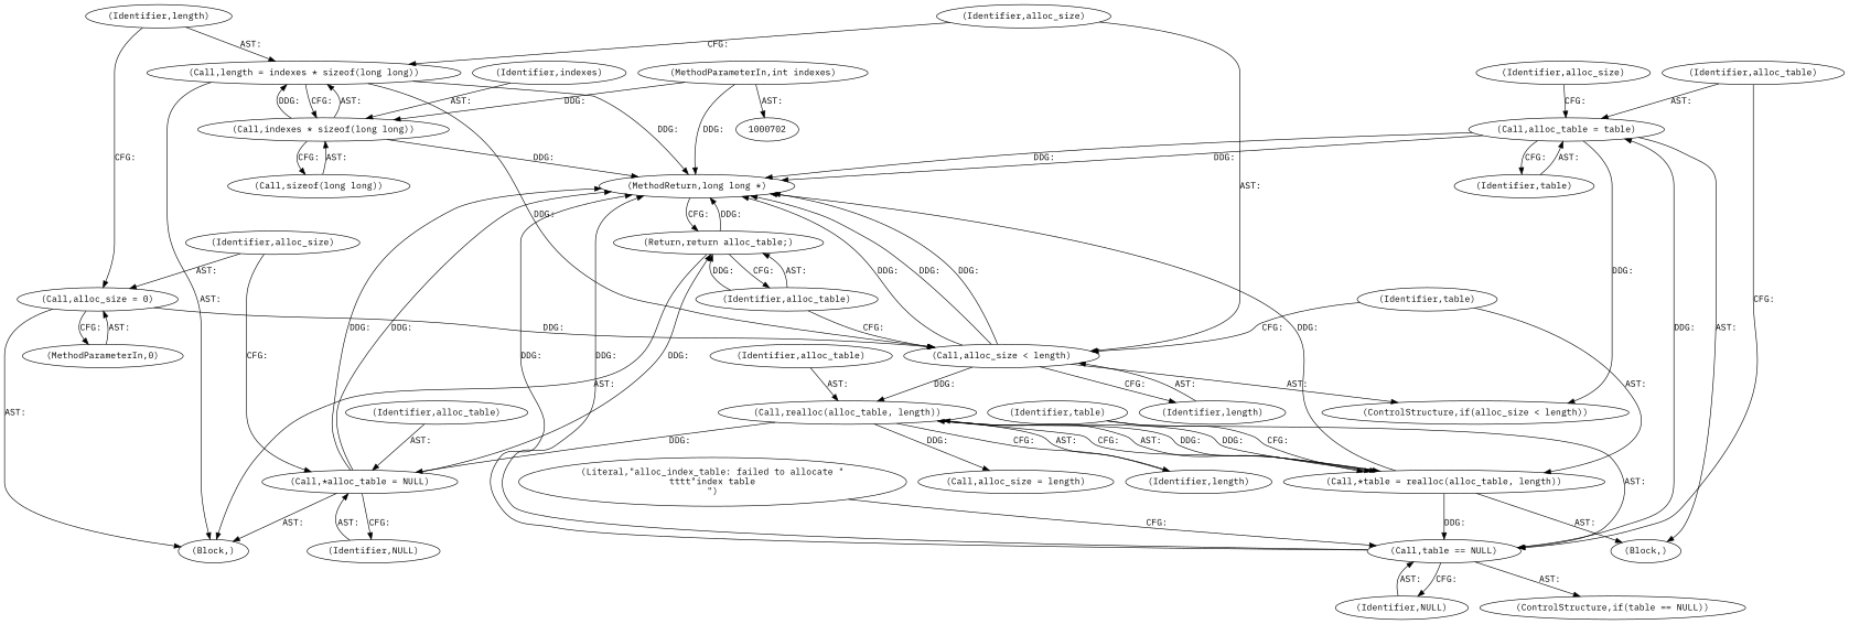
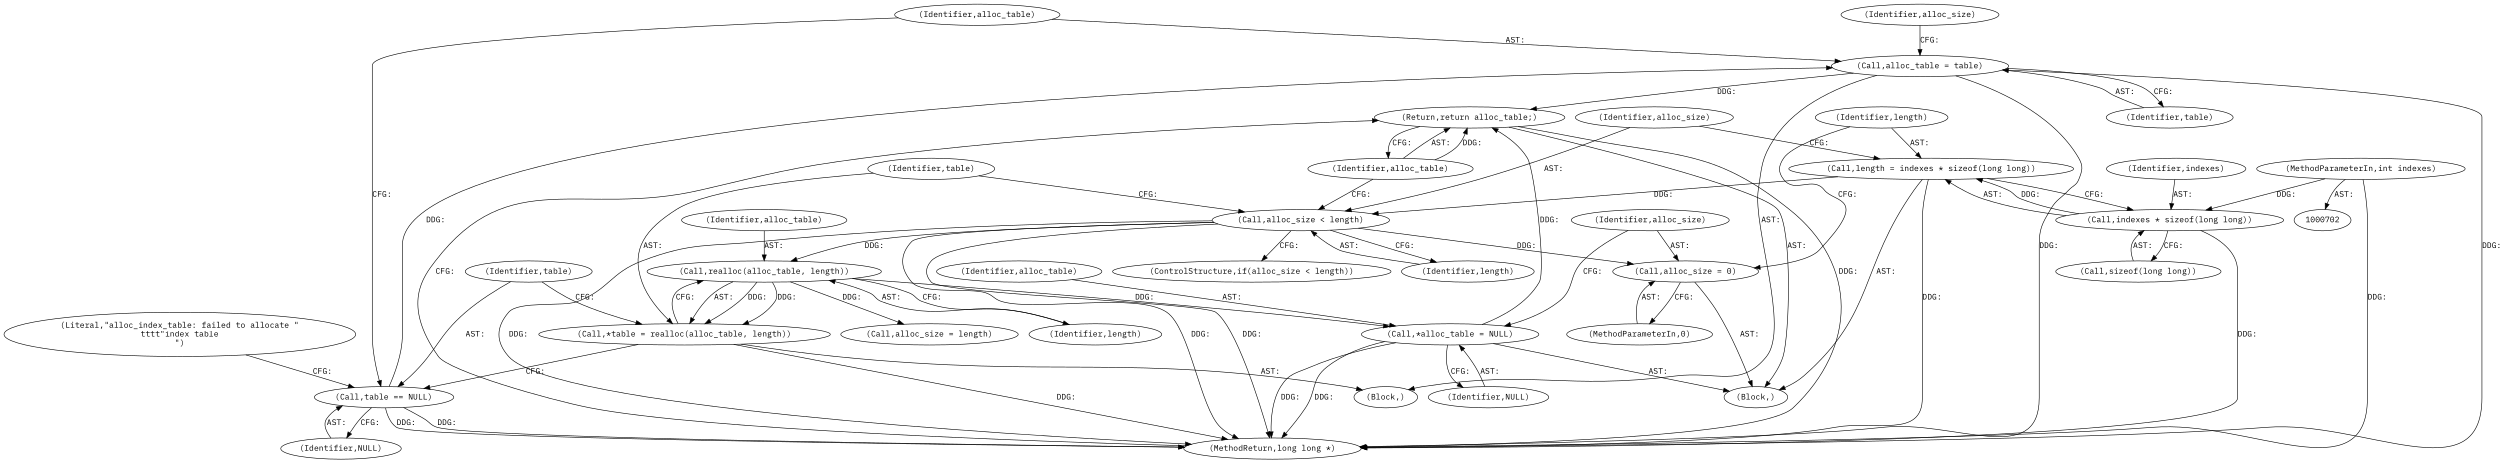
  digraph {
    fontname="IBM Plex Mono"
    node [fontname="IBM Plex Mono"]
    edge [fontname="IBM Plex Mono"]
    n1 [label="(Call,alloc_table = table)"]
    n2 [label="(Return,return alloc_table;)"]
    n3 [label="(MethodReturn,long long *)"]
    n4 [label="(Identifier,table)"]
    n5 [label="(Block,)"]
    n6 [label="(Block,)"]
    n7 [label="(Identifier,alloc_table)"]
    n8 [label="(Call,table == NULL)"]
    n9 [label="(Identifier,NULL)"]
-   n10 [label="(ControlStructure,if(table == NULL))"]
    n11 [label="(Call,*table = realloc(alloc_table, length))"]
    n12 [label="(Call,realloc(alloc_table, length))"]
    n13 [label="(Identifier,length)"]
    n14 [label="(Call,alloc_size = length)"]
    n15 [label="(Call,*alloc_table = NULL)"]
    n16 [label="(Identifier,NULL)"]
    n17 [label="(Call,alloc_size < length)"]
    n18 [label="(ControlStructure,if(alloc_size < length))"]
    n19 [label="(Identifier,length)"]
    n20 [label="(Call,alloc_size = 0)"]
    n21 [label="(MethodParameterIn,0)"]
    n22 [label="(Call,length = indexes * sizeof(long long))"]
    n23 [label="(Call,indexes * sizeof(long long))"]
    n24 [label="(Call,sizeof(long long))"]
    n25 [label="(MethodParameterIn,int indexes)"]
    n26 [label=1000702]
    n27 [label="(Literal,\"alloc_index_table: failed to allocate \"\n\t\t\t\t\"index table\n\")"]
    n28 [label="(Identifier,table)"]
    n29 [label="(Identifier,alloc_size)"]
    n30 [label="(Identifier,alloc_table)"]
    n31 [label="(Identifier,table)"]
    n32 [label="(Identifier,alloc_table)"]
    n33 [label="(Identifier,alloc_table)"]
    n34 [label="(Identifier,length)"]
    n35 [label="(Identifier,indexes)"]
    n36 [label="(Identifier,alloc_size)"]
    n37 [label="(Identifier,alloc_size)"]
-   n1 -> n18 [label="DDG: "]
+   n1 -> n2 [label="DDG: "]
    n1 -> n3 [label="DDG: "]
    n1 -> n3 [label="DDG: "]
    n1 -> n4 [label="CFG: "]
    n1 -> n5 [label="AST: "]
    n2 -> n3 [label="DDG: "]
    n2 -> n6 [label="AST: "]
    n2 -> n7 [label="CFG: "]
    n3 -> n2 [label="CFG: "]
    n4 -> n1 [label="AST: "]
    n7 -> n2 [label="AST: "]
    n7 -> n2 [label="DDG: "]
    n7 -> n17 [label="CFG: "]
    n8 -> n1 [label="DDG: "]
    n8 -> n3 [label="DDG: "]
    n8 -> n3 [label="DDG: "]
    n8 -> n9 [label="CFG: "]
-   n8 -> n10 [label="AST: "]
    n9 -> n8 [label="AST: "]
    n11 -> n3 [label="DDG: "]
    n11 -> n5 [label="AST: "]
-   n11 -> n8 [label="DDG: "]
+   n11 -> n8 [label="CFG: "]
    n11 -> n12 [label="CFG: "]
    n12 -> n11 [label="AST: "]
    n12 -> n11 [label="DDG: "]
    n12 -> n11 [label="DDG: "]
    n12 -> n13 [label="CFG: "]
    n12 -> n14 [label="DDG: "]
    n12 -> n15 [label="DDG: "]
    n13 -> n12 [label="AST: "]
    n15 -> n2 [label="DDG: "]
    n15 -> n3 [label="DDG: "]
    n15 -> n3 [label="DDG: "]
    n15 -> n6 [label="AST: "]
    n15 -> n16 [label="CFG: "]
    n16 -> n15 [label="AST: "]
    n17 -> n3 [label="DDG: "]
    n17 -> n3 [label="DDG: "]
    n17 -> n3 [label="DDG: "]
    n17 -> n12 [label="DDG: "]
-   n17 -> n18 [label="AST: "]
+   n17 -> n18 [label="CFG: "]
    n17 -> n19 [label="CFG: "]
    n19 -> n17 [label="AST: "]
    n20 -> n6 [label="AST: "]
-   n20 -> n17 [label="DDG: "]
+   n17 -> n20 [label="DDG: "]
    n20 -> n21 [label="CFG: "]
    n21 -> n20 [label="AST: "]
    n22 -> n3 [label="DDG: "]
    n22 -> n6 [label="AST: "]
    n22 -> n17 [label="DDG: "]
    n22 -> n23 [label="CFG: "]
    n23 -> n3 [label="DDG: "]
    n23 -> n22 [label="AST: "]
    n23 -> n22 [label="DDG: "]
    n23 -> n24 [label="CFG: "]
    n24 -> n23 [label="AST: "]
    n25 -> n3 [label="DDG: "]
    n25 -> n23 [label="DDG: "]
    n25 -> n26 [label="AST: "]
    n27 -> n8 [label="CFG: "]
    n28 -> n11 [label="AST: "]
    n28 -> n17 [label="CFG: "]
    n29 -> n15 [label="CFG: "]
    n29 -> n20 [label="AST: "]
    n30 -> n1 [label="AST: "]
    n30 -> n8 [label="CFG: "]
    n31 -> n8 [label="AST: "]
    n31 -> n11 [label="CFG: "]
    n32 -> n12 [label="AST: "]
    n33 -> n15 [label="AST: "]
    n34 -> n20 [label="CFG: "]
    n34 -> n22 [label="AST: "]
    n35 -> n23 [label="AST: "]
    n36 -> n17 [label="AST: "]
    n36 -> n22 [label="CFG: "]
    n37 -> n1 [label="CFG: "]
  }
